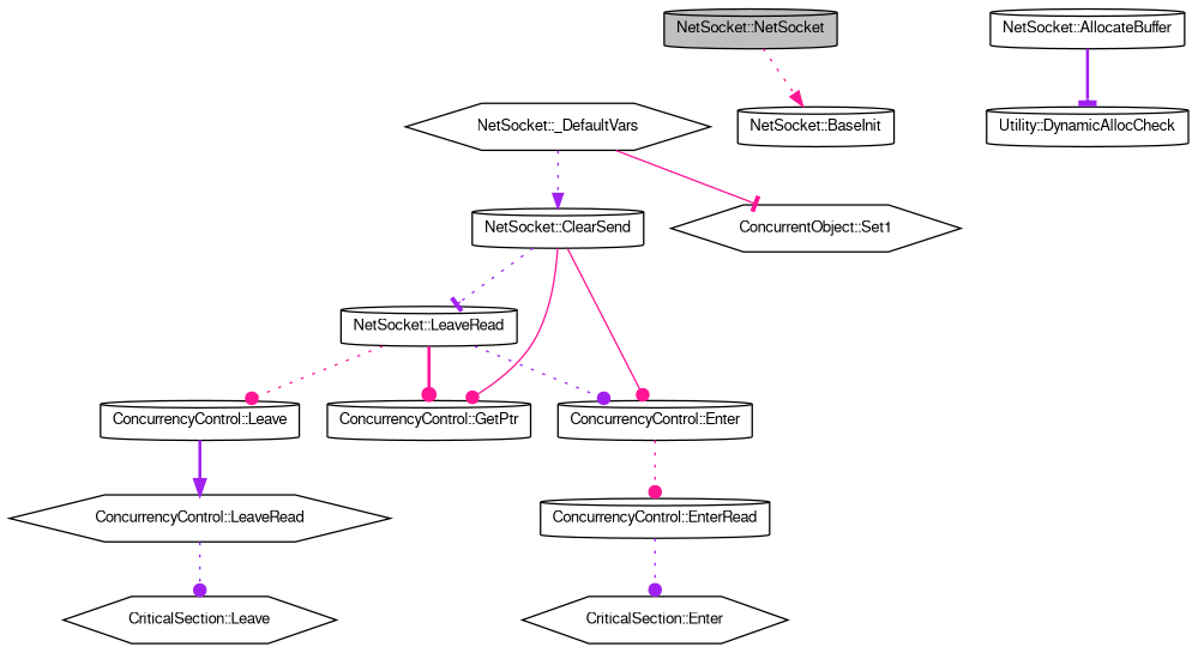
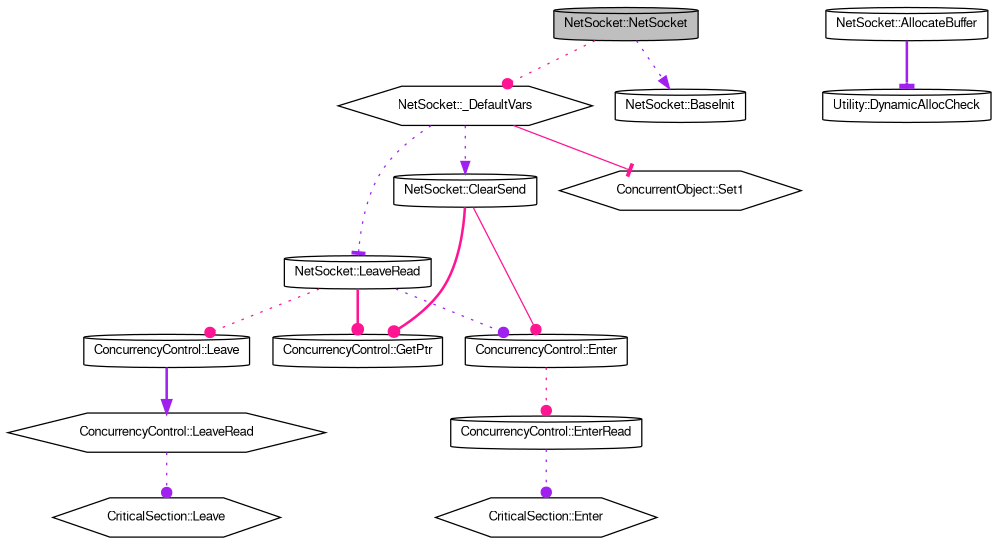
  digraph {
    rankdir=TB
    node [color=black fillcolor=white fontname=FreeSans fontsize=10 shape=cylinder style=filled]
    edge [arrowhead=dot color=purple fontname=FreeSans fontsize=10 labelfontname=FreeSans labelfontsize=10 style=dotted]
    n1 [fillcolor=grey75 fontcolor=black height=0.2 label="NetSocket::NetSocket" width=0.4]
    n2 [height=0.2 label="NetSocket::_DefaultVars" shape=hexagon width=0.4]
    n3 [height=0.2 label="NetSocket::BaseInit" width=0.4]
    n4 [height=0.2 label="NetSocket::ClearSend" width=0.4]
    n5 [height=0.2 label="ConcurrentObject::Set1" shape=hexagon width=0.4]
    n6 [height=0.2 label="ConcurrencyControl::Enter" width=0.4]
    n7 [height=0.2 label="ConcurrencyControl::GetPtr" width=0.4]
    n8 [height=0.2 label="NetSocket::LeaveRead" width=0.4]
    n9 [height=0.2 label="ConcurrencyControl::EnterRead" width=0.4]
    n10 [height=0.2 label="ConcurrencyControl::Leave" width=0.4]
    n11 [height=0.2 label="ConcurrencyControl::LeaveRead" shape=hexagon width=0.4]
    n12 [height=0.2 label="CriticalSection::Enter" shape=hexagon width=0.4]
    n13 [height=0.2 label="CriticalSection::Leave" shape=hexagon width=0.4]
    n14 [height=0.2 label="NetSocket::AllocateBuffer" width=0.4]
    n15 [height=0.2 label="Utility::DynamicAllocCheck" width=0.4]
-   n1 -> n3 [arrowhead=normal color=deeppink]
+   n1 -> n2 [color=deeppink]
+   n1 -> n3 [arrowhead=normal]
    n2 -> n4 [arrowhead=normal]
    n2 -> n5 [arrowhead=tee color=deeppink style=solid]
    n4 -> n6 [color=deeppink style=solid]
-   n4 -> n7 [color=deeppink style=solid]
-   n4 -> n8 [arrowhead=tee]
+   n4 -> n7 [color=deeppink style=bold]
+   n2 -> n8 [arrowhead=tee]
    n6 -> n9 [color=deeppink]
    n8 -> n6
    n8 -> n7 [color=deeppink style=bold]
    n8 -> n10 [color=deeppink]
    n9 -> n12
    n10 -> n11 [arrowhead=normal style=bold]
    n11 -> n13
    n14 -> n15 [arrowhead=tee style=bold]
  }
